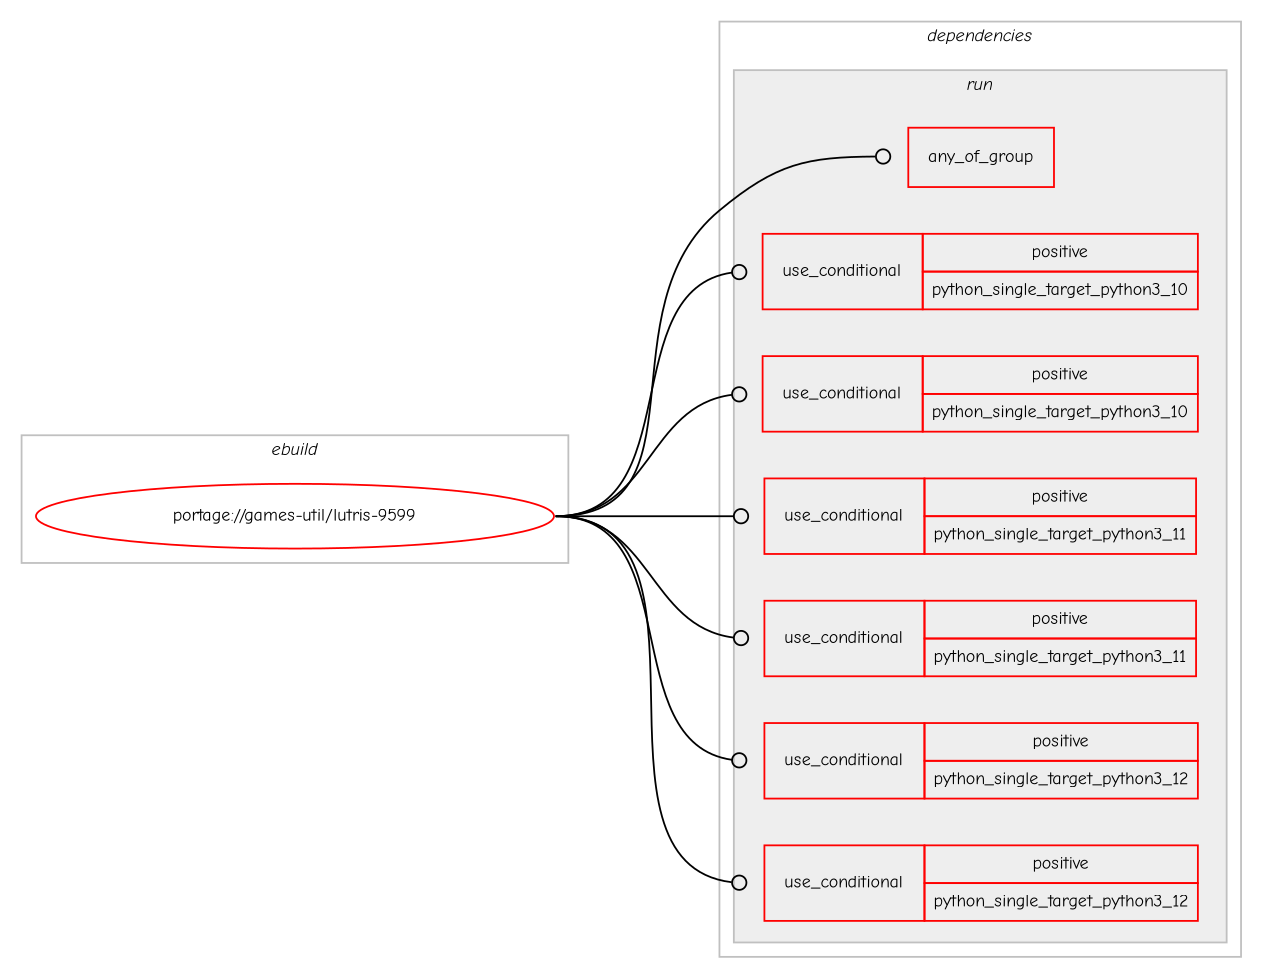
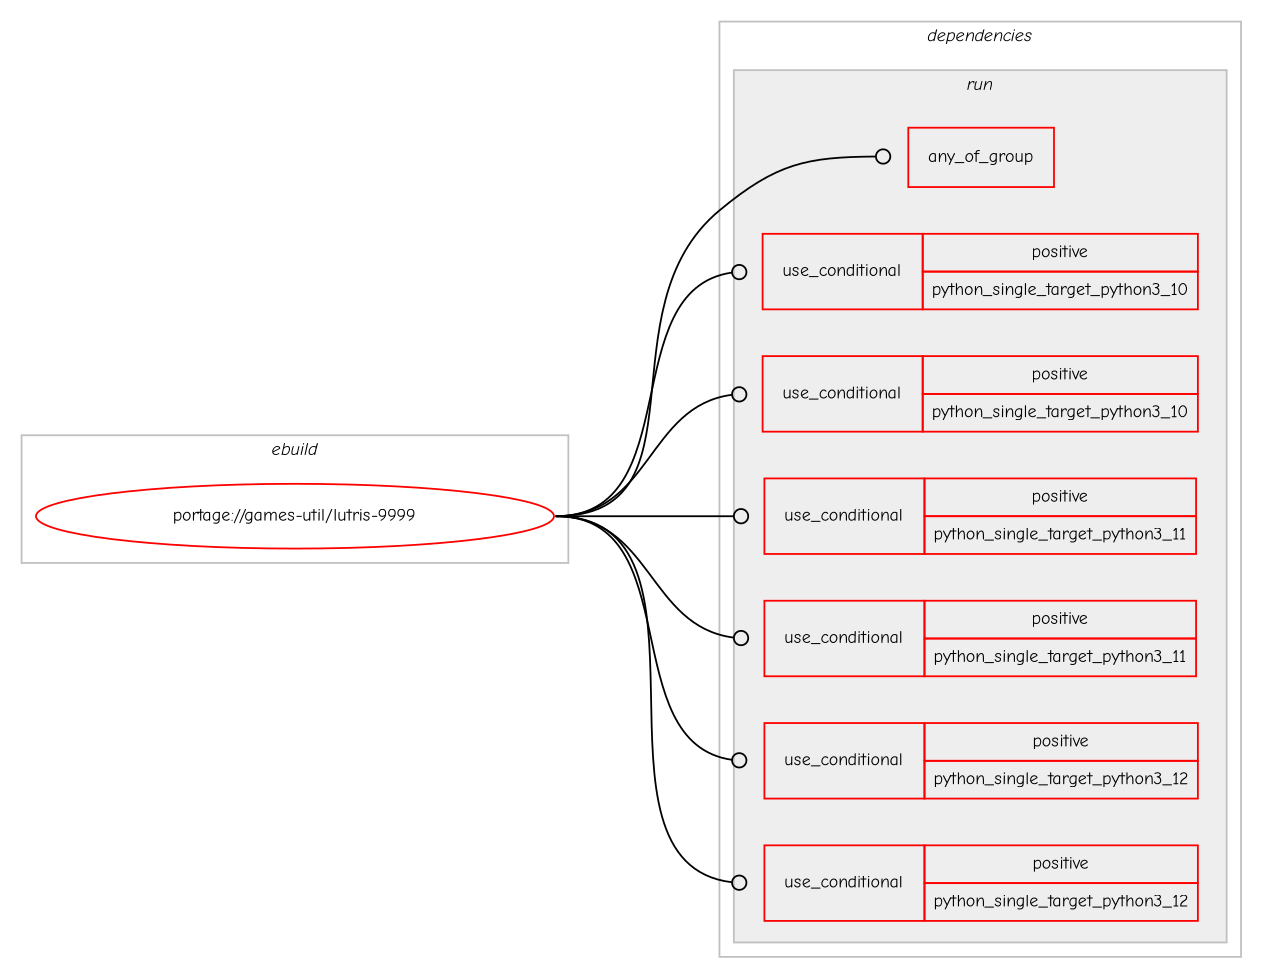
  digraph {
    compound=true
    concentrate=true
    fontname="Comic Neue"
    fontsize=10
    newrank=true
    rankdir=LR
    ranksep=1.5
    node [color=red fontname="Comic Neue" fontsize=10 shape=none]
    edge [arrowhead=odot headport=w style=solid tailport=e weight=20 fontname="Comic Neue"]
-   n1 [label="portage://games-util/lutris-9599" width=4 shape=""]
+   n1 [label="portage://games-util/lutris-9999" width=4 shape=""]
    n2 [label=<<TABLE BORDER="0" CELLBORDER="1" CELLSPACING="0" CELLPADDING="4"><TR><TD CELLPADDING="10">any_of_group</TD></TR></TABLE>>]
    n3 [label=<<TABLE BORDER="0" CELLBORDER="1" CELLSPACING="0" CELLPADDING="4"><TR><TD ROWSPAN="3" CELLPADDING="10">use_conditional</TD></TR><TR><TD>positive</TD></TR><TR><TD>python_single_target_python3_10</TD></TR></TABLE>>]
    n4 [label=<<TABLE BORDER="0" CELLBORDER="1" CELLSPACING="0" CELLPADDING="4"><TR><TD ROWSPAN="3" CELLPADDING="10">use_conditional</TD></TR><TR><TD>positive</TD></TR><TR><TD>python_single_target_python3_10</TD></TR></TABLE>>]
    n5 [label=<<TABLE BORDER="0" CELLBORDER="1" CELLSPACING="0" CELLPADDING="4"><TR><TD ROWSPAN="3" CELLPADDING="10">use_conditional</TD></TR><TR><TD>positive</TD></TR><TR><TD>python_single_target_python3_11</TD></TR></TABLE>>]
    n6 [label=<<TABLE BORDER="0" CELLBORDER="1" CELLSPACING="0" CELLPADDING="4"><TR><TD ROWSPAN="3" CELLPADDING="10">use_conditional</TD></TR><TR><TD>positive</TD></TR><TR><TD>python_single_target_python3_11</TD></TR></TABLE>>]
    n7 [label=<<TABLE BORDER="0" CELLBORDER="1" CELLSPACING="0" CELLPADDING="4"><TR><TD ROWSPAN="3" CELLPADDING="10">use_conditional</TD></TR><TR><TD>positive</TD></TR><TR><TD>python_single_target_python3_12</TD></TR></TABLE>>]
    n8 [label=<<TABLE BORDER="0" CELLBORDER="1" CELLSPACING="0" CELLPADDING="4"><TR><TD ROWSPAN="3" CELLPADDING="10">use_conditional</TD></TR><TR><TD>positive</TD></TR><TR><TD>python_single_target_python3_12</TD></TR></TABLE>>]
    subgraph cluster_1 {
      color=gray
      label=<<i>ebuild</i>>
      rank=same
      n1
    }
    subgraph cluster_2 {
      color=gray
      label=<<i>dependencies</i>>
      subgraph cluster_3 {
        color=gray
        fillcolor="#eeeeee"
        label=<<i>compile</i>>
        style=filled
      }
      subgraph cluster_4 {
        color=gray
        fillcolor="#eeeeee"
        label=<<i>compile and run</i>>
        style=filled
      }
      subgraph cluster_5 {
        color=gray
        fillcolor="#eeeeee"
        label=<<i>run</i>>
        style=filled
        subgraph sub_6 {
          color=gray
          fillcolor="#eeeeee"
          label=<<i>run</i>>
          style=filled
          n2
        }
        subgraph sub_7 {
          color=gray
          fillcolor="#eeeeee"
          label=<<i>run</i>>
          style=filled
          n3
        }
        subgraph sub_8 {
          color=gray
          fillcolor="#eeeeee"
          label=<<i>run</i>>
          style=filled
          n4
        }
        subgraph sub_9 {
          color=gray
          fillcolor="#eeeeee"
          label=<<i>run</i>>
          style=filled
          n5
        }
        subgraph sub_10 {
          color=gray
          fillcolor="#eeeeee"
          label=<<i>run</i>>
          style=filled
          n6
        }
        subgraph sub_11 {
          color=gray
          fillcolor="#eeeeee"
          label=<<i>run</i>>
          style=filled
          n7
        }
        subgraph sub_12 {
          color=gray
          fillcolor="#eeeeee"
          label=<<i>run</i>>
          style=filled
          n8
        }
      }
    }
    subgraph cluster_13 {
      color=gray
      label=<<i>candidates</i>>
      rank=same
    }
    n1 -> n2
    n1 -> n3
    n1 -> n4
    n1 -> n5
    n1 -> n6
    n1 -> n7
    n1 -> n8
  }
